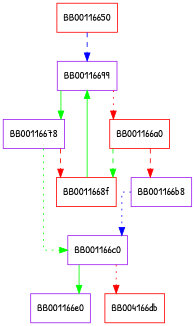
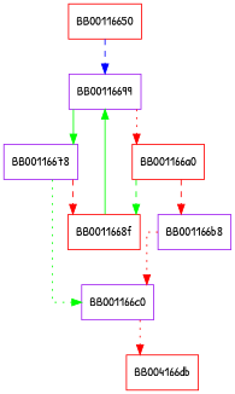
  digraph {
    fontname="Patrick Hand"
    splines=ortho
    node [color=purple fontname="Patrick Hand" shape=box]
    edge [color=green fontname="Patrick Hand" style=dashed]
    BB00116650 [color=red]
    BB00116699
    BB00116678
    BB001166a0 [color=red]
    BB001166c0
    BB0011668f [color=red]
    BB001166b8
-   BB001166e0
    n9 [color=red label=BB004166db]
    BB00116650 -> BB00116699 [color=blue]
    BB00116699 -> BB00116678 [style=solid]
    BB00116699 -> BB001166a0 [color=red style=dotted]
    BB00116678 -> BB001166c0 [style=dotted]
    BB00116678 -> BB0011668f [color=red]
    BB001166a0 -> BB0011668f
    BB001166a0 -> BB001166b8 [color=red]
-   BB001166c0 -> BB001166e0 [style=solid]
    BB001166c0 -> n9 [color=red style=dotted]
    BB0011668f -> BB00116699 [style=solid]
-   BB001166b8 -> BB001166c0 [color=blue style=dotted]
+   BB001166b8 -> BB001166c0 [color=red style=dotted]
  }
